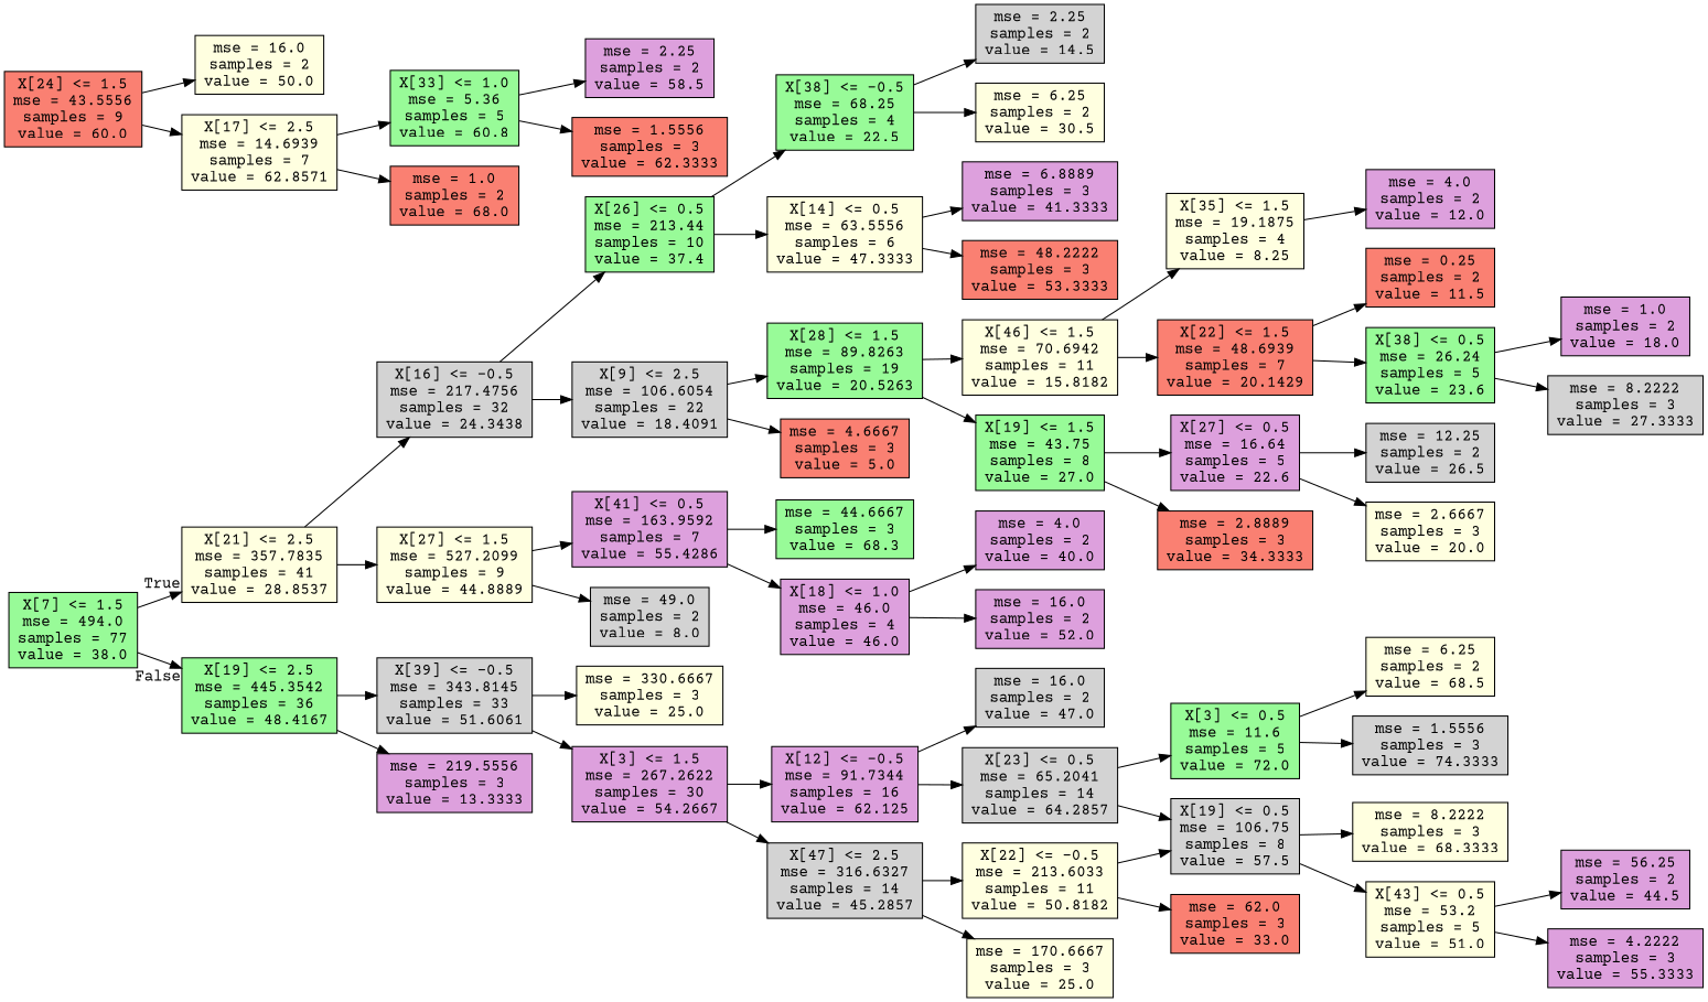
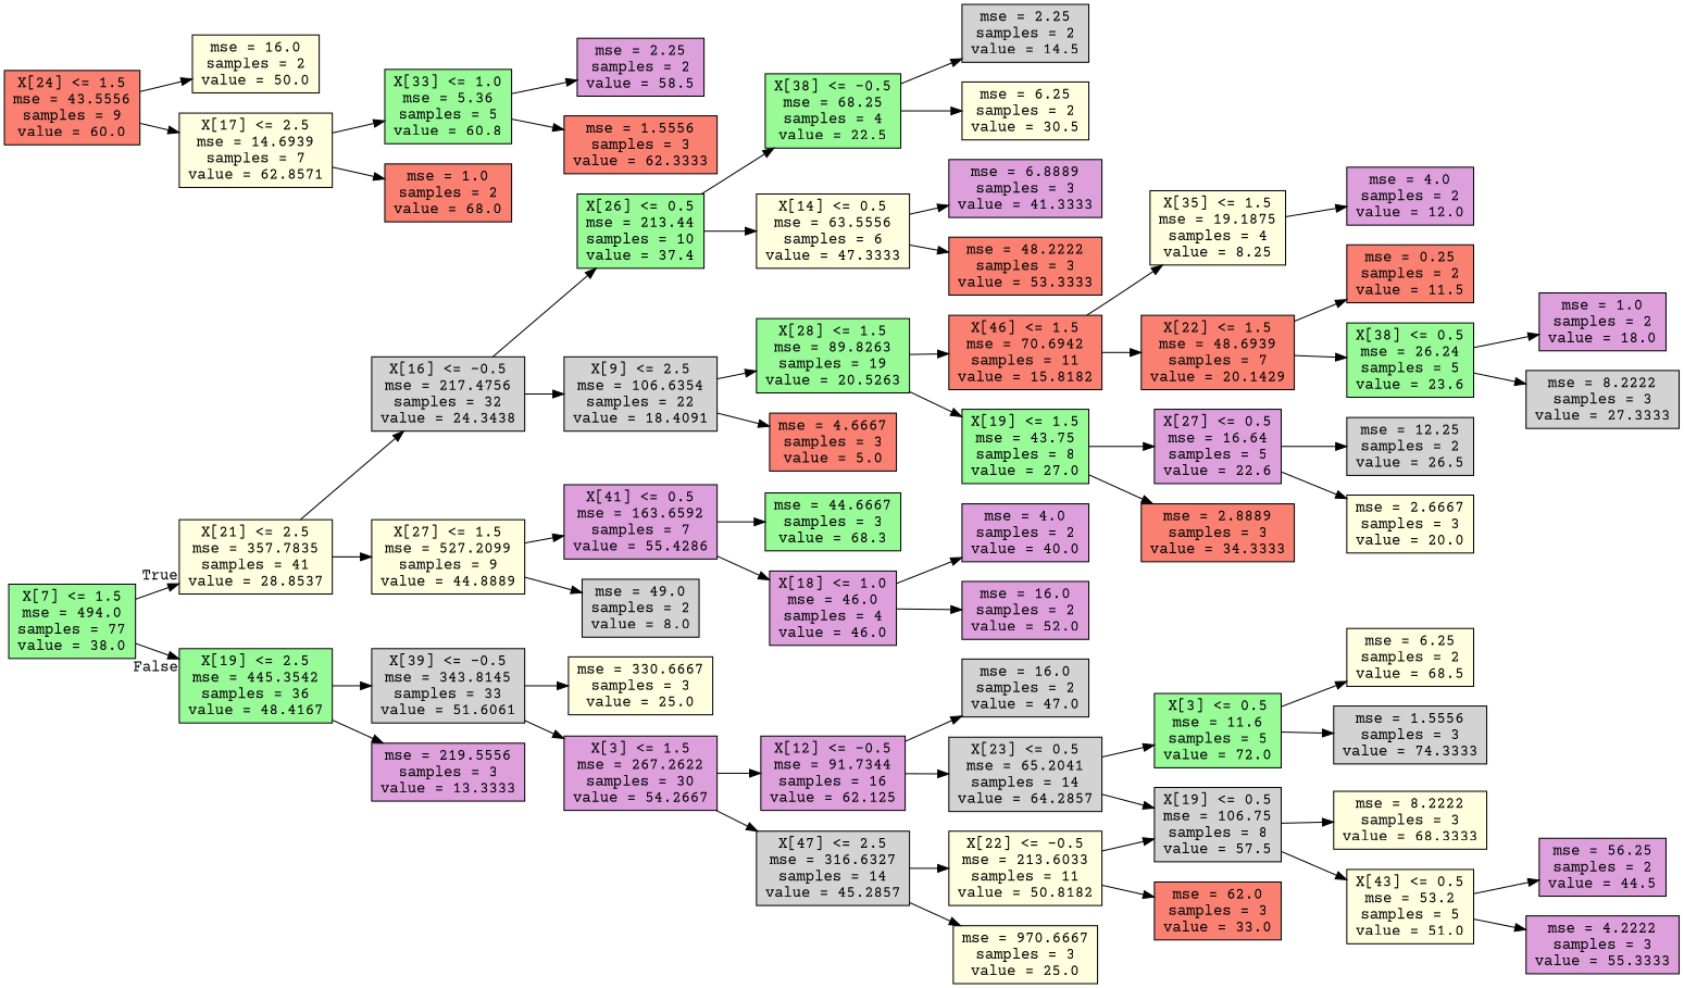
  digraph {
    fontname="Courier Prime"
    rankdir=LR
    node [fillcolor=lightyellow fontname="Courier Prime" shape=box style=filled]
    edge [fontname="Courier Prime"]
    n1 [fillcolor=palegreen label="X[7] <= 1.5\nmse = 494.0\nsamples = 77\nvalue = 38.0"]
    n2 [label="X[21] <= 2.5\nmse = 357.7835\nsamples = 41\nvalue = 28.8537"]
    n3 [fillcolor=palegreen label="X[19] <= 2.5\nmse = 445.3542\nsamples = 36\nvalue = 48.4167"]
    n4 [fillcolor=lightgrey label="X[16] <= -0.5\nmse = 217.4756\nsamples = 32\nvalue = 24.3438"]
    n5 [label="X[27] <= 1.5\nmse = 527.2099\nsamples = 9\nvalue = 44.8889"]
    n6 [fillcolor=lightgrey label="X[39] <= -0.5\nmse = 343.8145\nsamples = 33\nvalue = 51.6061"]
    n7 [fillcolor=plum label="mse = 219.5556\nsamples = 3\nvalue = 13.3333"]
    n8 [fillcolor=palegreen label="X[26] <= 0.5\nmse = 213.44\nsamples = 10\nvalue = 37.4"]
-   n9 [fillcolor=lightgrey label="X[9] <= 2.5\nmse = 106.6054\nsamples = 22\nvalue = 18.4091"]
-   n10 [fillcolor=plum label="X[41] <= 0.5\nmse = 163.9592\nsamples = 7\nvalue = 55.4286"]
+   n9 [fillcolor=lightgrey label="X[9] <= 2.5\nmse = 106.6354\nsamples = 22\nvalue = 18.4091"]
+   n10 [fillcolor=plum label="X[41] <= 0.5\nmse = 163.6592\nsamples = 7\nvalue = 55.4286"]
    n11 [fillcolor=lightgrey label="mse = 49.0\nsamples = 2\nvalue = 8.0"]
    n12 [fillcolor=palegreen label="X[38] <= -0.5\nmse = 68.25\nsamples = 4\nvalue = 22.5"]
    n13 [label="X[14] <= 0.5\nmse = 63.5556\nsamples = 6\nvalue = 47.3333"]
    n14 [fillcolor=palegreen label="X[28] <= 1.5\nmse = 89.8263\nsamples = 19\nvalue = 20.5263"]
    n15 [fillcolor=salmon label="mse = 4.6667\nsamples = 3\nvalue = 5.0"]
    n16 [fillcolor=lightgrey label="mse = 2.25\nsamples = 2\nvalue = 14.5"]
    n17 [label="mse = 6.25\nsamples = 2\nvalue = 30.5"]
    n18 [fillcolor=plum label="mse = 6.8889\nsamples = 3\nvalue = 41.3333"]
    n19 [fillcolor=salmon label="mse = 48.2222\nsamples = 3\nvalue = 53.3333"]
-   n20 [label="X[46] <= 1.5\nmse = 70.6942\nsamples = 11\nvalue = 15.8182"]
+   n20 [fillcolor=salmon label="X[46] <= 1.5\nmse = 70.6942\nsamples = 11\nvalue = 15.8182"]
    n21 [fillcolor=palegreen label="X[19] <= 1.5\nmse = 43.75\nsamples = 8\nvalue = 27.0"]
    n22 [label="X[35] <= 1.5\nmse = 19.1875\nsamples = 4\nvalue = 8.25"]
    n23 [fillcolor=salmon label="X[22] <= 1.5\nmse = 48.6939\nsamples = 7\nvalue = 20.1429"]
    n24 [fillcolor=plum label="X[27] <= 0.5\nmse = 16.64\nsamples = 5\nvalue = 22.6"]
    n25 [fillcolor=salmon label="mse = 2.8889\nsamples = 3\nvalue = 34.3333"]
    n26 [fillcolor=plum label="mse = 4.0\nsamples = 2\nvalue = 12.0"]
    n27 [fillcolor=salmon label="mse = 0.25\nsamples = 2\nvalue = 11.5"]
    n28 [fillcolor=palegreen label="X[38] <= 0.5\nmse = 26.24\nsamples = 5\nvalue = 23.6"]
    n29 [fillcolor=plum label="mse = 1.0\nsamples = 2\nvalue = 18.0"]
    n30 [fillcolor=lightgrey label="mse = 8.2222\nsamples = 3\nvalue = 27.3333"]
    n31 [fillcolor=lightgrey label="mse = 12.25\nsamples = 2\nvalue = 26.5"]
    n32 [label="mse = 2.6667\nsamples = 3\nvalue = 20.0"]
    n33 [fillcolor=palegreen label="mse = 44.6667\nsamples = 3\nvalue = 68.3"]
    n34 [fillcolor=plum label="X[18] <= 1.0\nmse = 46.0\nsamples = 4\nvalue = 46.0"]
    n35 [fillcolor=plum label="mse = 4.0\nsamples = 2\nvalue = 40.0"]
    n36 [fillcolor=plum label="mse = 16.0\nsamples = 2\nvalue = 52.0"]
    n37 [label="mse = 330.6667\nsamples = 3\nvalue = 25.0"]
    n38 [fillcolor=plum label="X[3] <= 1.5\nmse = 267.2622\nsamples = 30\nvalue = 54.2667"]
    n39 [fillcolor=plum label="X[12] <= -0.5\nmse = 91.7344\nsamples = 16\nvalue = 62.125"]
    n40 [fillcolor=lightgrey label="X[47] <= 2.5\nmse = 316.6327\nsamples = 14\nvalue = 45.2857"]
    n41 [fillcolor=lightgrey label="mse = 16.0\nsamples = 2\nvalue = 47.0"]
    n42 [fillcolor=lightgrey label="X[23] <= 0.5\nmse = 65.2041\nsamples = 14\nvalue = 64.2857"]
    n43 [label="X[22] <= -0.5\nmse = 213.6033\nsamples = 11\nvalue = 50.8182"]
-   n44 [label="mse = 170.6667\nsamples = 3\nvalue = 25.0"]
+   n44 [label="mse = 970.6667\nsamples = 3\nvalue = 25.0"]
    n45 [fillcolor=palegreen label="X[3] <= 0.5\nmse = 11.6\nsamples = 5\nvalue = 72.0"]
    n46 [fillcolor=lightgrey label="X[19] <= 0.5\nmse = 106.75\nsamples = 8\nvalue = 57.5"]
    n47 [label="mse = 6.25\nsamples = 2\nvalue = 68.5"]
    n48 [fillcolor=lightgrey label="mse = 1.5556\nsamples = 3\nvalue = 74.3333"]
    n49 [fillcolor=salmon label="X[24] <= 1.5\nmse = 43.5556\nsamples = 9\nvalue = 60.0"]
    n50 [label="mse = 16.0\nsamples = 2\nvalue = 50.0"]
    n51 [label="X[17] <= 2.5\nmse = 14.6939\nsamples = 7\nvalue = 62.8571"]
    n52 [fillcolor=palegreen label="X[33] <= 1.0\nmse = 5.36\nsamples = 5\nvalue = 60.8"]
    n53 [fillcolor=salmon label="mse = 1.0\nsamples = 2\nvalue = 68.0"]
    n54 [fillcolor=plum label="mse = 2.25\nsamples = 2\nvalue = 58.5"]
    n55 [fillcolor=salmon label="mse = 1.5556\nsamples = 3\nvalue = 62.3333"]
    n56 [fillcolor=salmon label="mse = 62.0\nsamples = 3\nvalue = 33.0"]
    n57 [label="mse = 8.2222\nsamples = 3\nvalue = 68.3333"]
    n58 [label="X[43] <= 0.5\nmse = 53.2\nsamples = 5\nvalue = 51.0"]
    n59 [fillcolor=plum label="mse = 56.25\nsamples = 2\nvalue = 44.5"]
    n60 [fillcolor=plum label="mse = 4.2222\nsamples = 3\nvalue = 55.3333"]
    n1 -> n2 [headlabel=True labelangle=45 labeldistance=2.5]
    n1 -> n3 [headlabel=False labelangle=-45 labeldistance=2.5]
    n2 -> n4
    n2 -> n5
    n3 -> n6
    n3 -> n7
    n4 -> n8
    n4 -> n9
    n5 -> n10
    n5 -> n11
    n6 -> n37
    n6 -> n38
    n8 -> n12
    n8 -> n13
    n9 -> n14
    n9 -> n15
    n10 -> n33
    n10 -> n34
    n12 -> n16
    n12 -> n17
    n13 -> n18
    n13 -> n19
    n14 -> n20
    n14 -> n21
    n20 -> n22
    n20 -> n23
    n21 -> n24
    n21 -> n25
    n22 -> n26
    n23 -> n27
    n23 -> n28
    n24 -> n31
    n24 -> n32
    n28 -> n29
    n28 -> n30
    n34 -> n35
    n34 -> n36
    n38 -> n39
    n38 -> n40
    n39 -> n41
    n39 -> n42
    n40 -> n43
    n40 -> n44
    n42 -> n45
    n42 -> n46
    n43 -> n46
    n43 -> n56
    n45 -> n47
    n45 -> n48
    n46 -> n57
    n46 -> n58
    n49 -> n50
    n49 -> n51
    n51 -> n52
    n51 -> n53
    n52 -> n54
    n52 -> n55
    n58 -> n59
    n58 -> n60
  }
